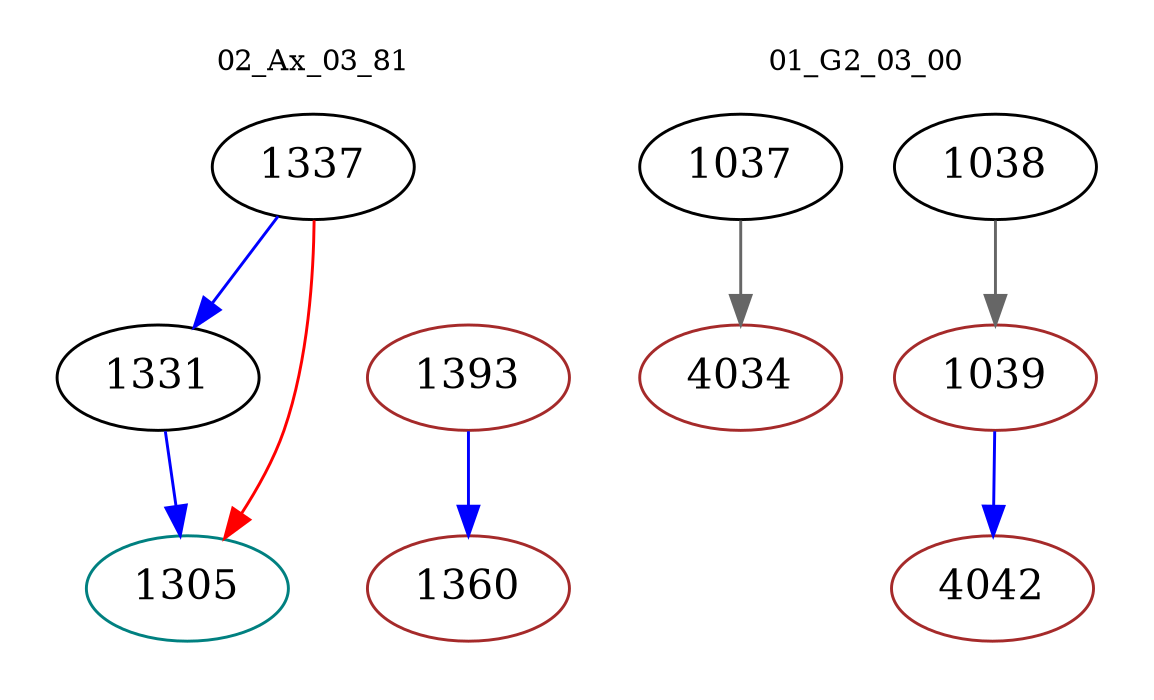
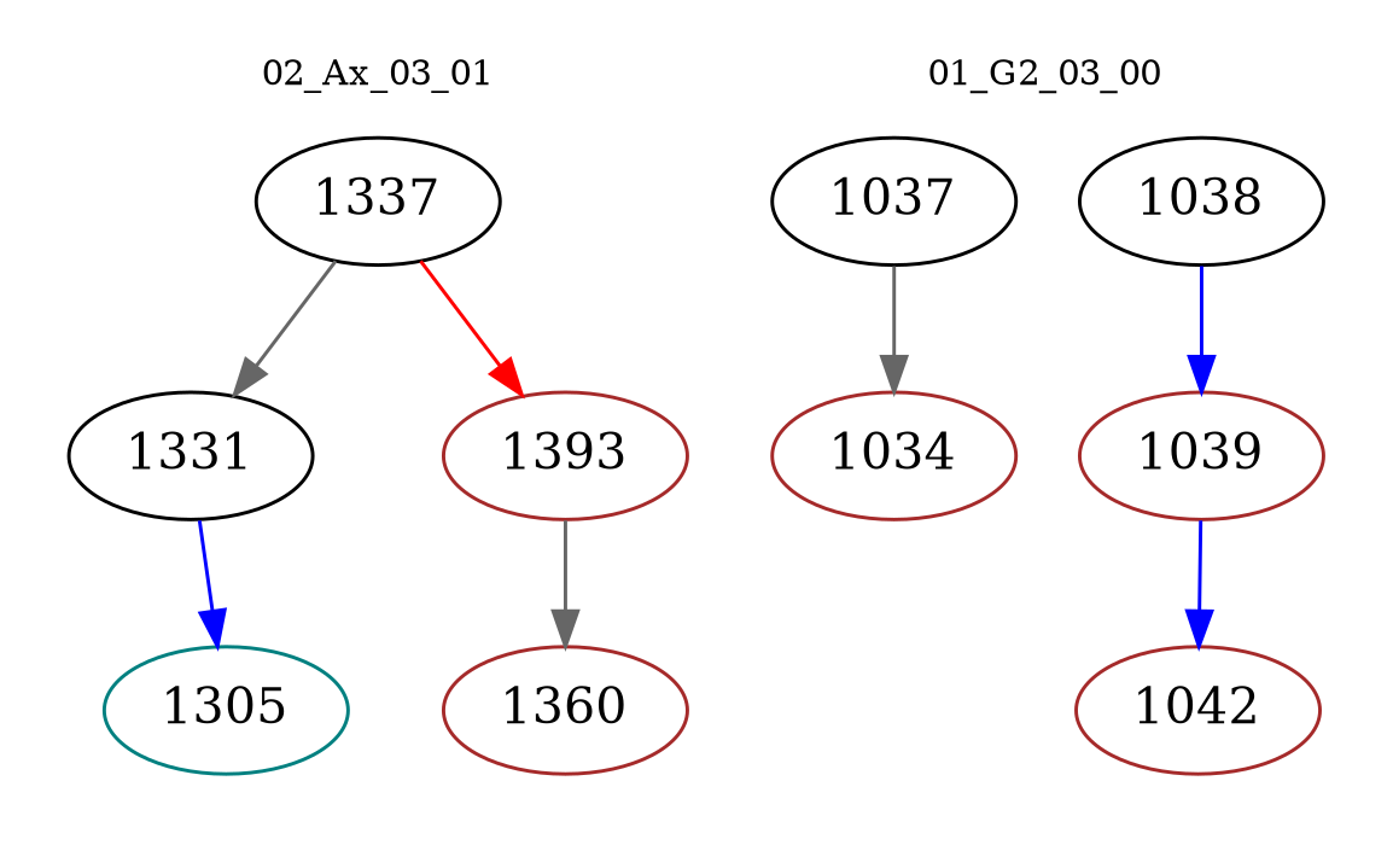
  digraph {
    node [color=brown]
    edge [color=blue]
    n1 [color=black label=1337]
    n2 [color=black label=1331]
    n3 [label=1393]
    n4 [color=teal label=1305]
    n5 [label=1360]
    n6 [color=black label=1038]
    n7 [color=black label=1037]
    n8 [label=1039]
-   n9 [label=4034]
-   n10 [label=4042]
+   n9 [label=1034]
+   n10 [label=1042]
    subgraph cluster_1 {
      color=white
      fontsize=10
-     label="02_Ax_03_81"
+     label="02_Ax_03_01"
      n1
      n2
      n3
      n4
      n5
    }
    subgraph cluster_2 {
      color=white
      fontsize=10
      label="01_G2_03_00"
      n6
      n7
      n8
      n9
      n10
    }
-   n1 -> n2
-   n1 -> n4 [color=red]
+   n1 -> n2 [color=gray40]
+   n1 -> n3 [color=red]
    n2 -> n4
-   n3 -> n5
-   n6 -> n8 [color=gray40]
+   n3 -> n5 [color=gray40]
+   n6 -> n8
    n7 -> n9 [color=gray40]
    n8 -> n10
  }
